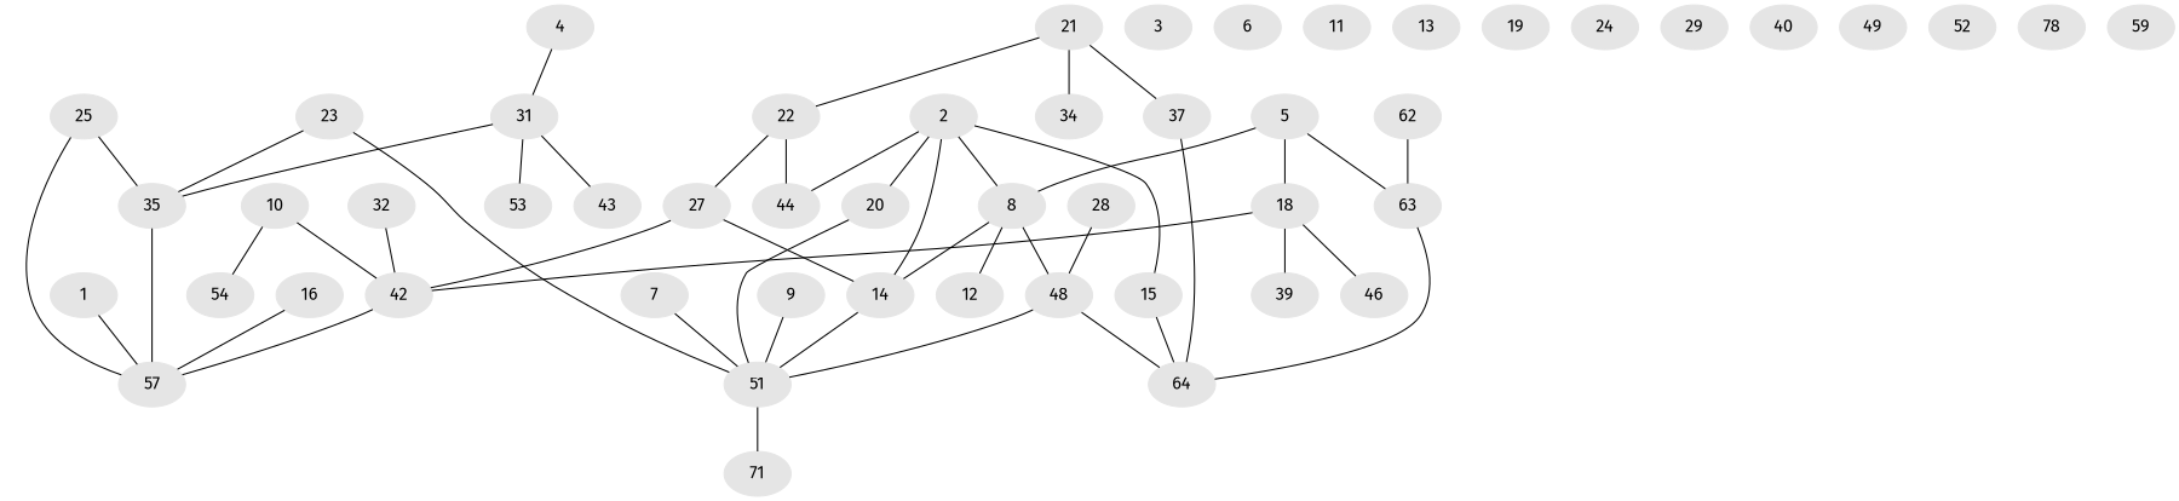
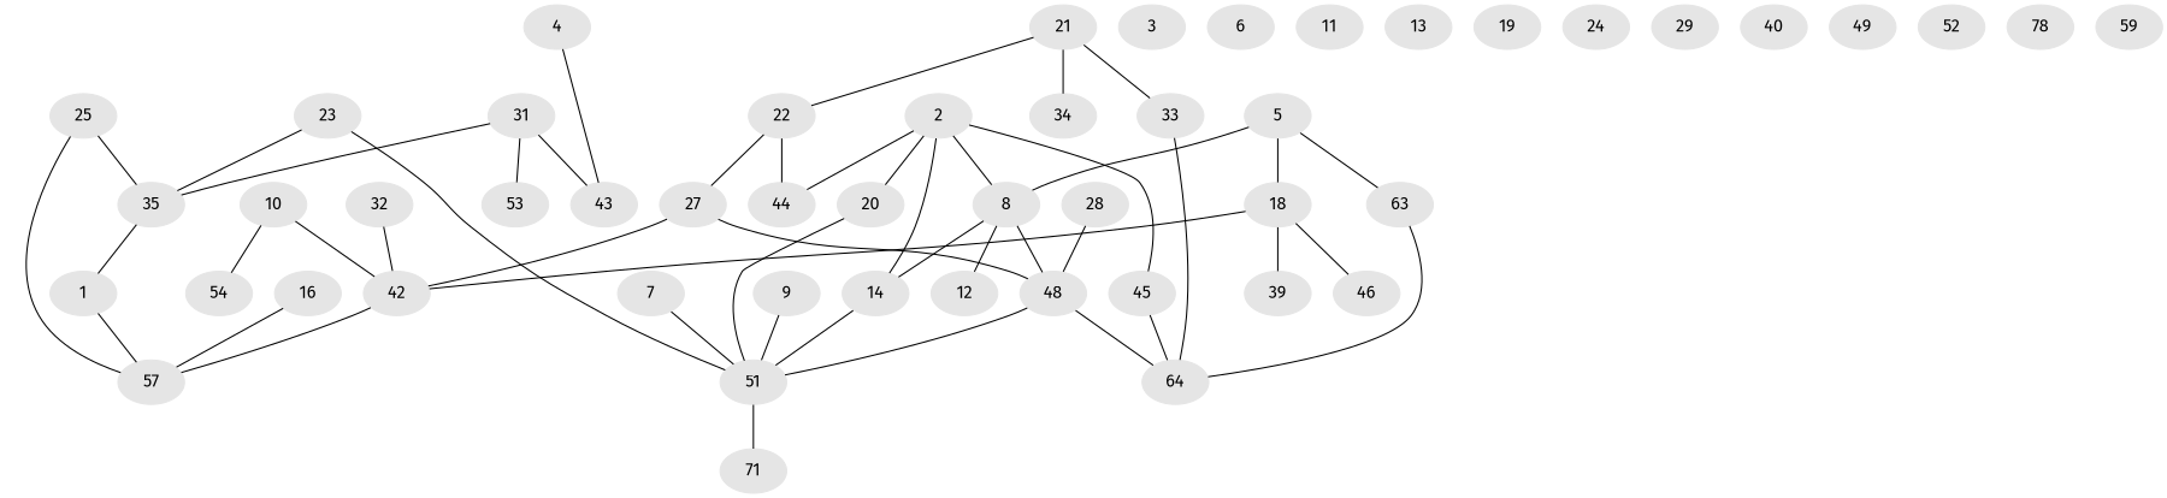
  graph {
    fontname="Fira Sans"
    node [color=gray90 fontname="Fira Sans" style=filled]
    edge [fontname="Fira Sans"]
    1 [super="+30"]
    57 [super="+60"]
    2 [super="+17"]
    8 [super="+26"]
    14
-   15 [super="+66"]
+   15 [super="+66" label=45]
    20
    44
    12
    48 [super="+69"]
    51 [super="+55"]
    64 [super="+65"]
    35 [super="+41"]
    3
    31 [super="+68"]
    43
    53
    4
    5 [super="+70"]
    18 [super="+45"]
    63
    42 [super="+56"]
    39 [super="+50"]
    46
    6
    71
    7
    9 [super="+61"]
    10 [super="+47"]
    54
    11
    13
    16
    19
    21 [super="+67"]
    22 [super="+38"]
-   33 [label=37]
+   33
    34
    27 [super="+37"]
    23 [super="+36"]
    24
    25
    28
    29
    32
    40
    49
    52
-   62
    n50 [label=78]
    59
    1 -- 57
    2 -- 8
    2 -- 14
    2 -- 15
    2 -- 20
    2 -- 44
    8 -- 14
    8 -- 12
    8 -- 48
    14 -- 51
    15 -- 64
    20 -- 51
    48 -- 51
    48 -- 64
    51 -- 71
-   35 -- 57
+   35 -- 1
    31 -- 35
    31 -- 43
    31 -- 53
-   4 -- 31
+   4 -- 43
    5 -- 8
    5 -- 18
    5 -- 63
    18 -- 42
    18 -- 39
    18 -- 46
    63 -- 64
    42 -- 57
    7 -- 51
    9 -- 51
    10 -- 42
    10 -- 54
    16 -- 57
    21 -- 22
    21 -- 33
    21 -- 34
    22 -- 44
    22 -- 27
    33 -- 64
-   27 -- 14
+   27 -- 48
    27 -- 42
    23 -- 51
    23 -- 35
    25 -- 57
    25 -- 35
    28 -- 48
    32 -- 42
-   62 -- 63
  }
